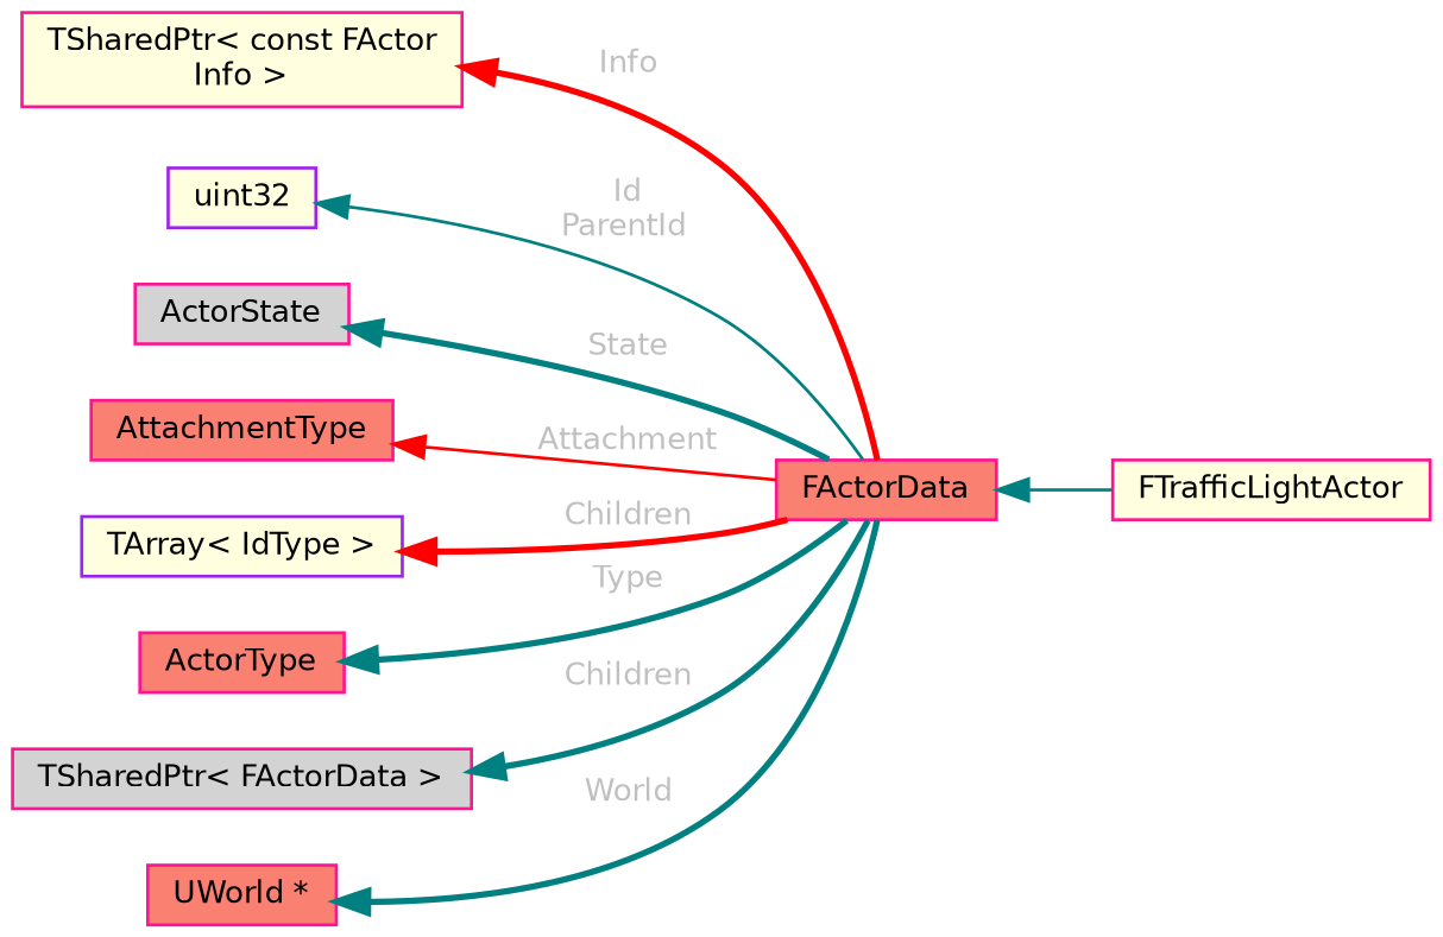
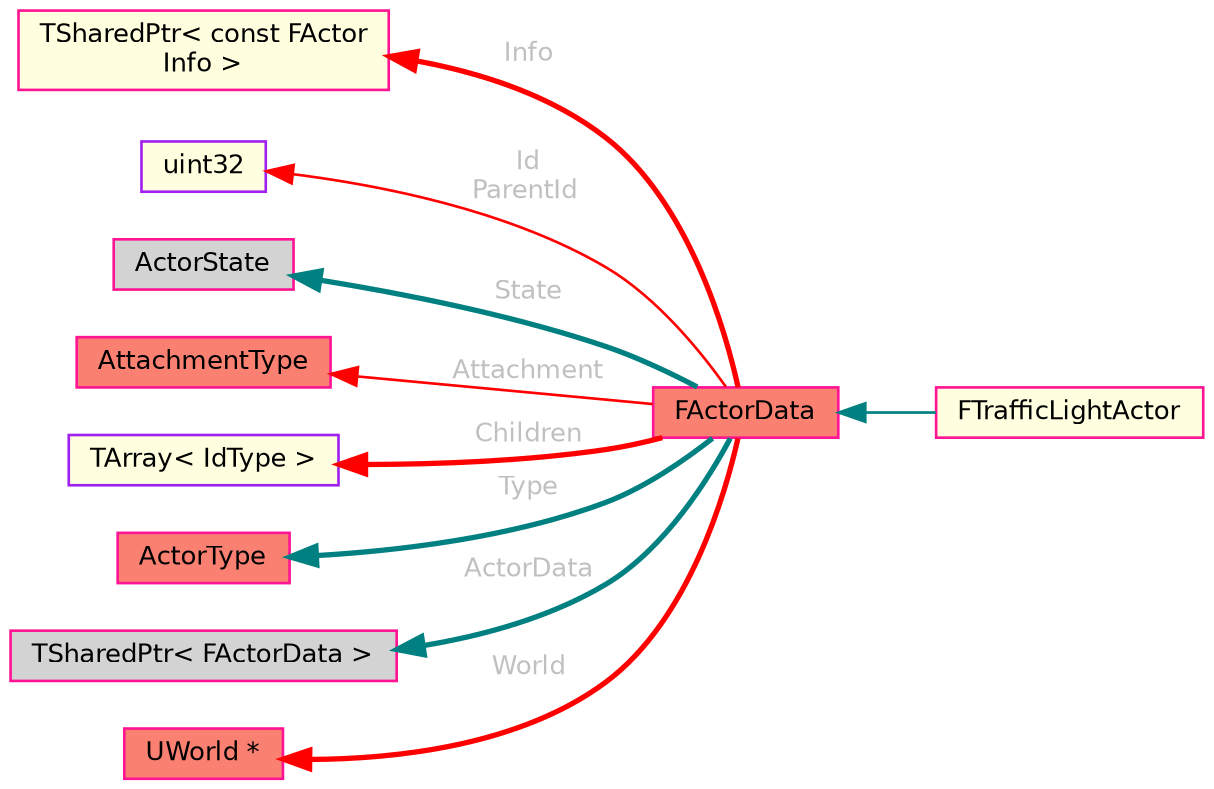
  digraph {
    rankdir=LR
    node [color=deeppink fillcolor=lightyellow fontname=Helvetica fontsize=10 shape=box style=filled]
    edge [color=red dir=back fontname=Helvetica fontsize=10 labelfontname=Helvetica labelfontsize=10 style=bold fontcolor=grey]
    n1 [fontcolor=black height=0.2 label=FTrafficLightActor width=0.4]
    n2 [fillcolor=salmon height=0.2 label=FActorData width=0.4]
    n3 [height=0.2 label="TSharedPtr\< const FActor\lInfo \>" width=0.4]
    n4 [color=purple height=0.2 label=uint32 width=0.4]
    n5 [fillcolor=lightgrey height=0.2 label=ActorState width=0.4]
    n6 [fillcolor=salmon height=0.2 label=AttachmentType width=0.4]
    n7 [color=purple height=0.2 label="TArray\< IdType \>" width=0.4]
    n8 [fillcolor=salmon height=0.2 label=ActorType width=0.4]
    n9 [fillcolor=lightgrey height=0.2 label="TSharedPtr\< FActorData \>" width=0.4]
    n10 [fillcolor=salmon height=0.2 label="UWorld *" width=0.4]
    n2 -> n1 [color=teal style=solid fontcolor=""]
    n3 -> n2 [label=" Info"]
-   n4 -> n2 [color=teal label=" Id\nParentId" style=solid]
+   n4 -> n2 [label=" Id\nParentId" style=solid]
    n5 -> n2 [color=teal label=" State"]
    n6 -> n2 [label=" Attachment" style=solid]
    n7 -> n2 [label=" Children"]
    n8 -> n2 [color=teal label=" Type"]
-   n9 -> n2 [color=teal label=" Children"]
-   n10 -> n2 [color=teal label=" World"]
+   n9 -> n2 [color=teal label=" ActorData"]
+   n10 -> n2 [label=" World"]
  }
